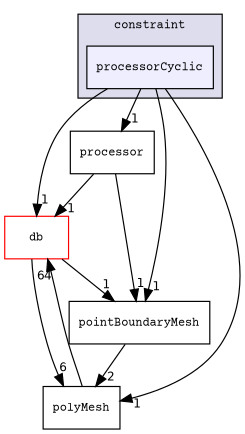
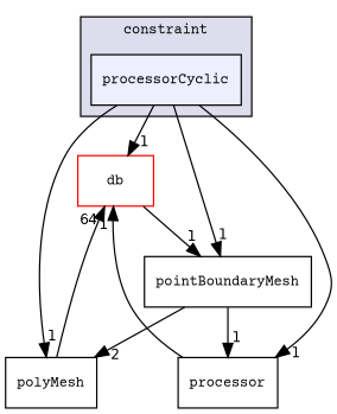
  digraph {
    compound=true
    fontname="Courier Prime"
    node [fontname="Courier Prime" fontsize=10 shape=box]
    edge [fontname="Courier Prime" headlabel=1 labeldistance=1.5 labelfontname=Helvetica labelfontsize=10]
    n1 [fillcolor="#eeeeff" label=processorCyclic pencolor=black style=filled]
    n2 [color=red label=db]
    n3 [label=pointBoundaryMesh]
    n4 [color=black label=polyMesh]
    n5 [label=processor]
    subgraph cluster_1 {
      bgcolor="#ddddee"
      fontsize=10
      label=constraint
      pencolor=black
      n1
    }
    n1 -> n2
    n1 -> n3
    n1 -> n4
    n1 -> n5
    n2 -> n3
-   n2 -> n4 [headlabel=6]
    n3 -> n4 [headlabel=2]
    n4 -> n2 [headlabel=64]
    n5 -> n2
-   n5 -> n3
+   n3 -> n5
  }
